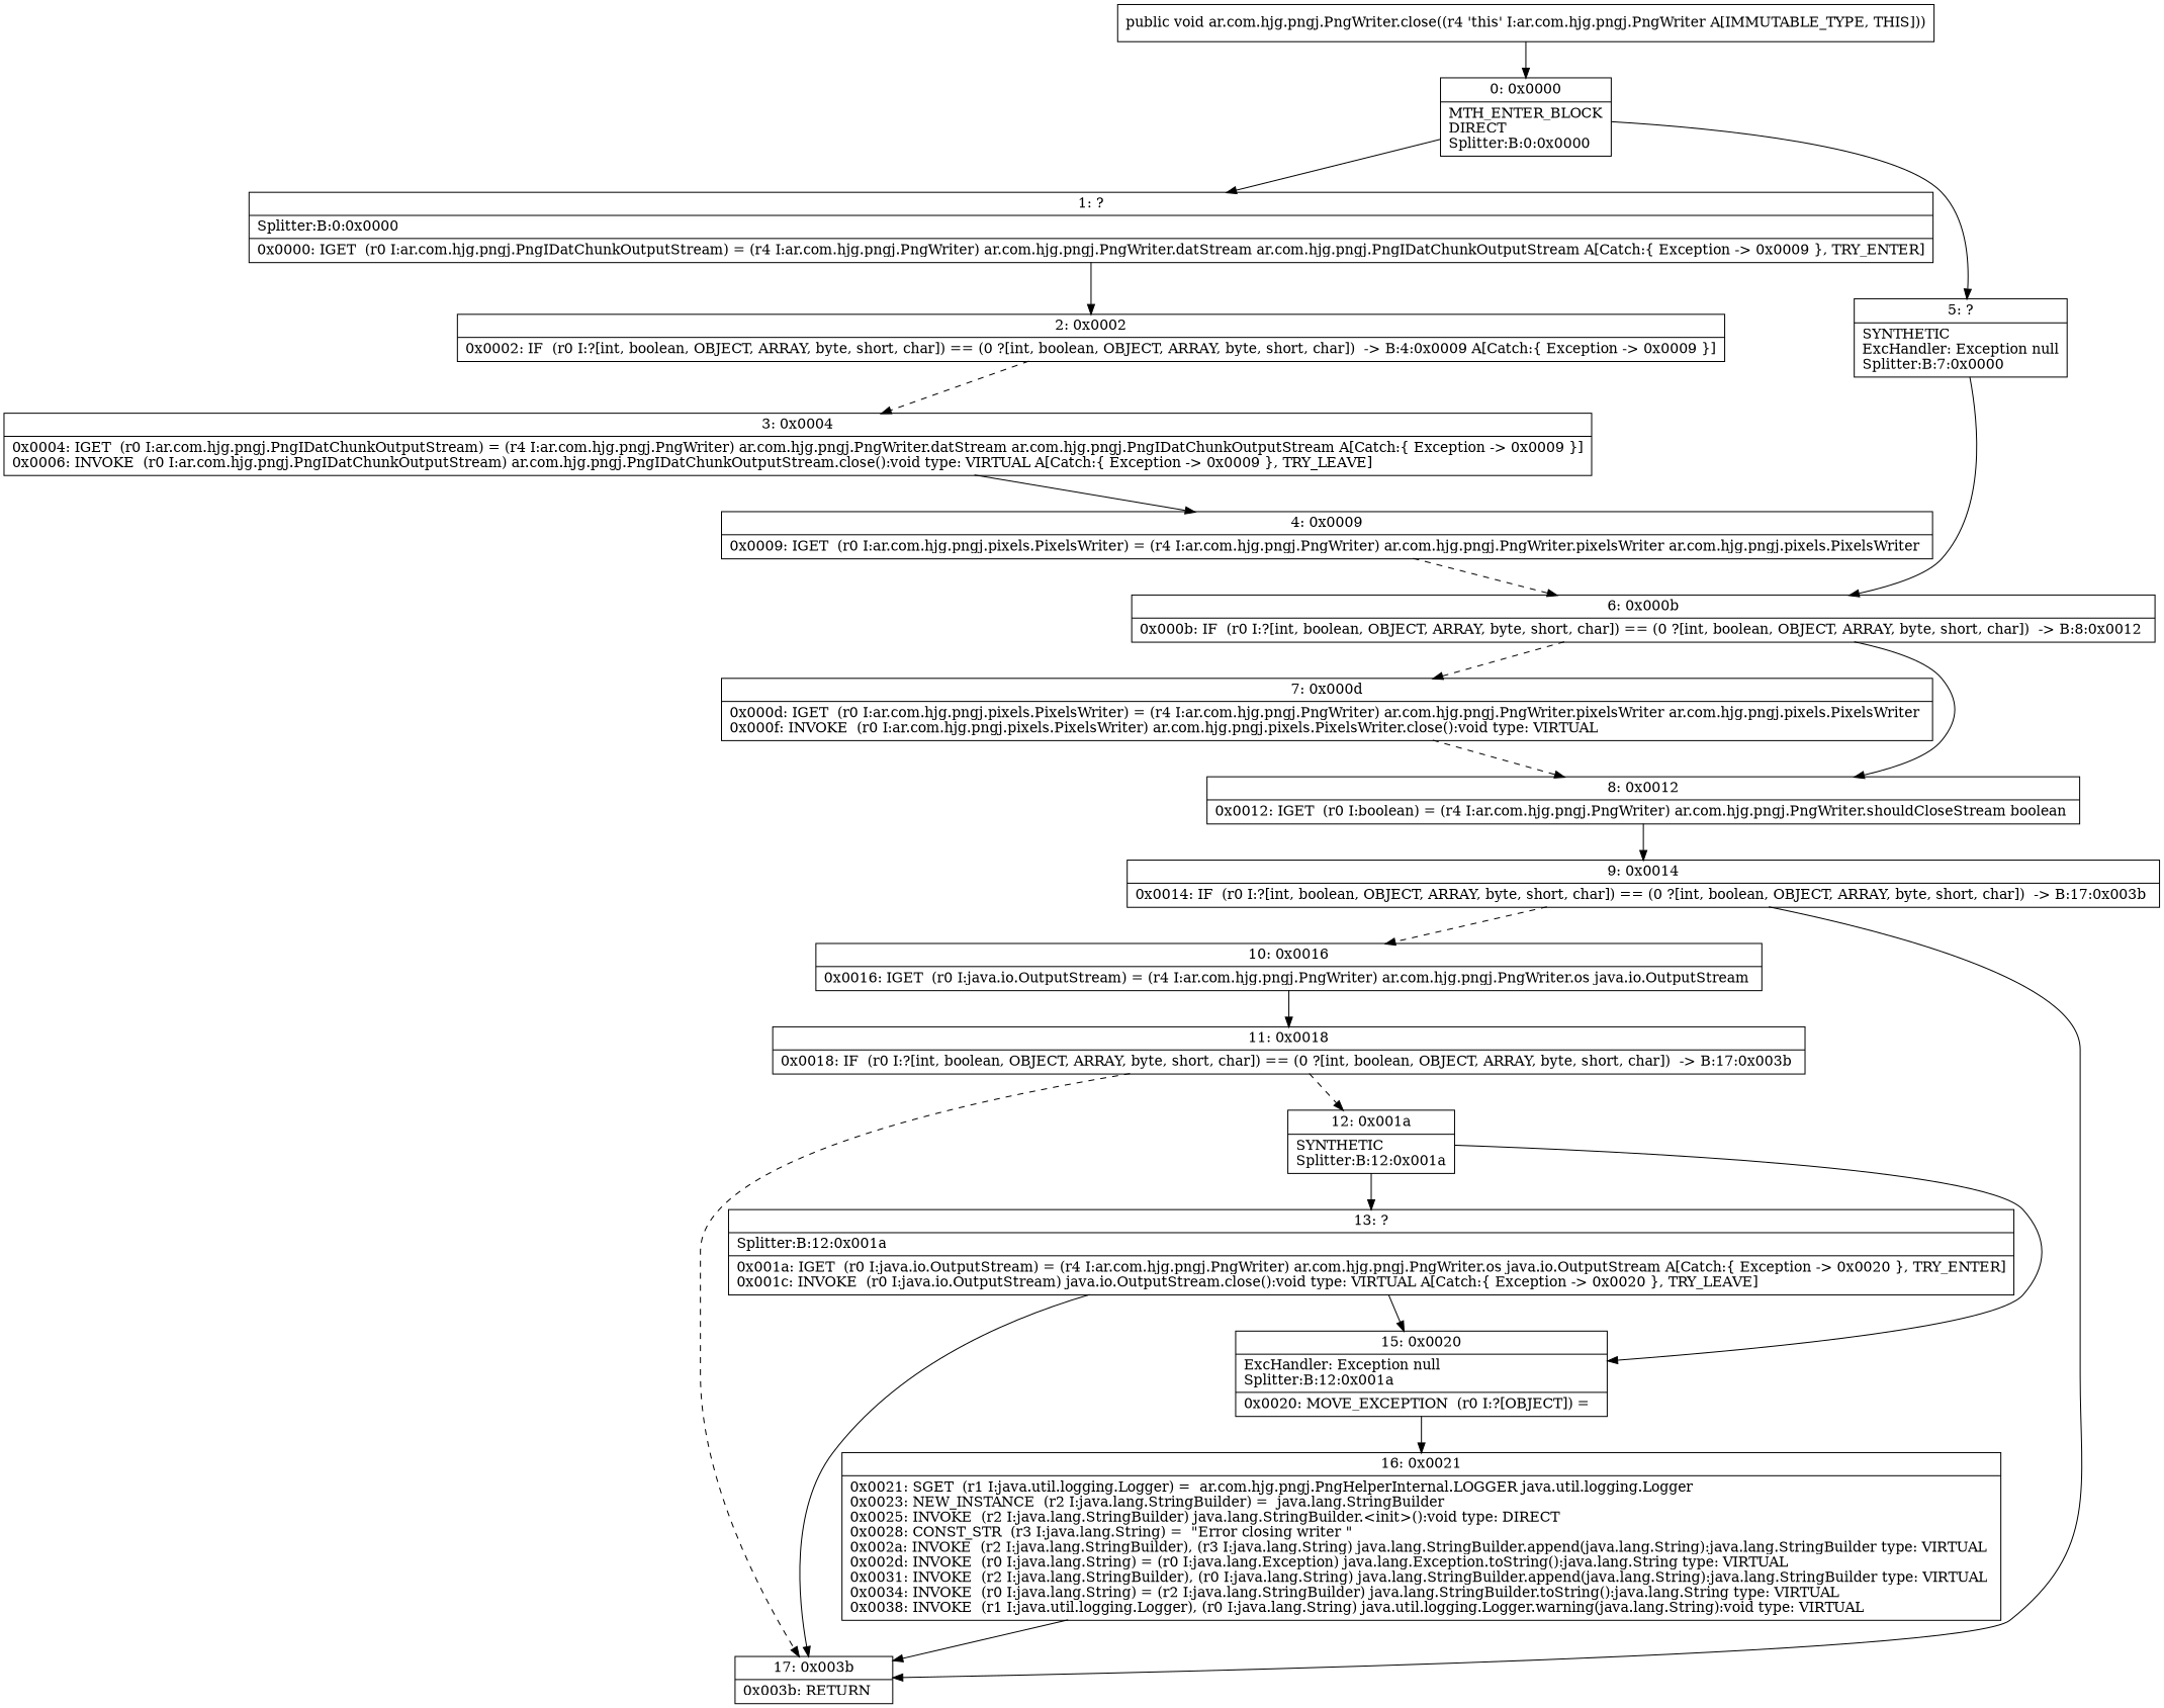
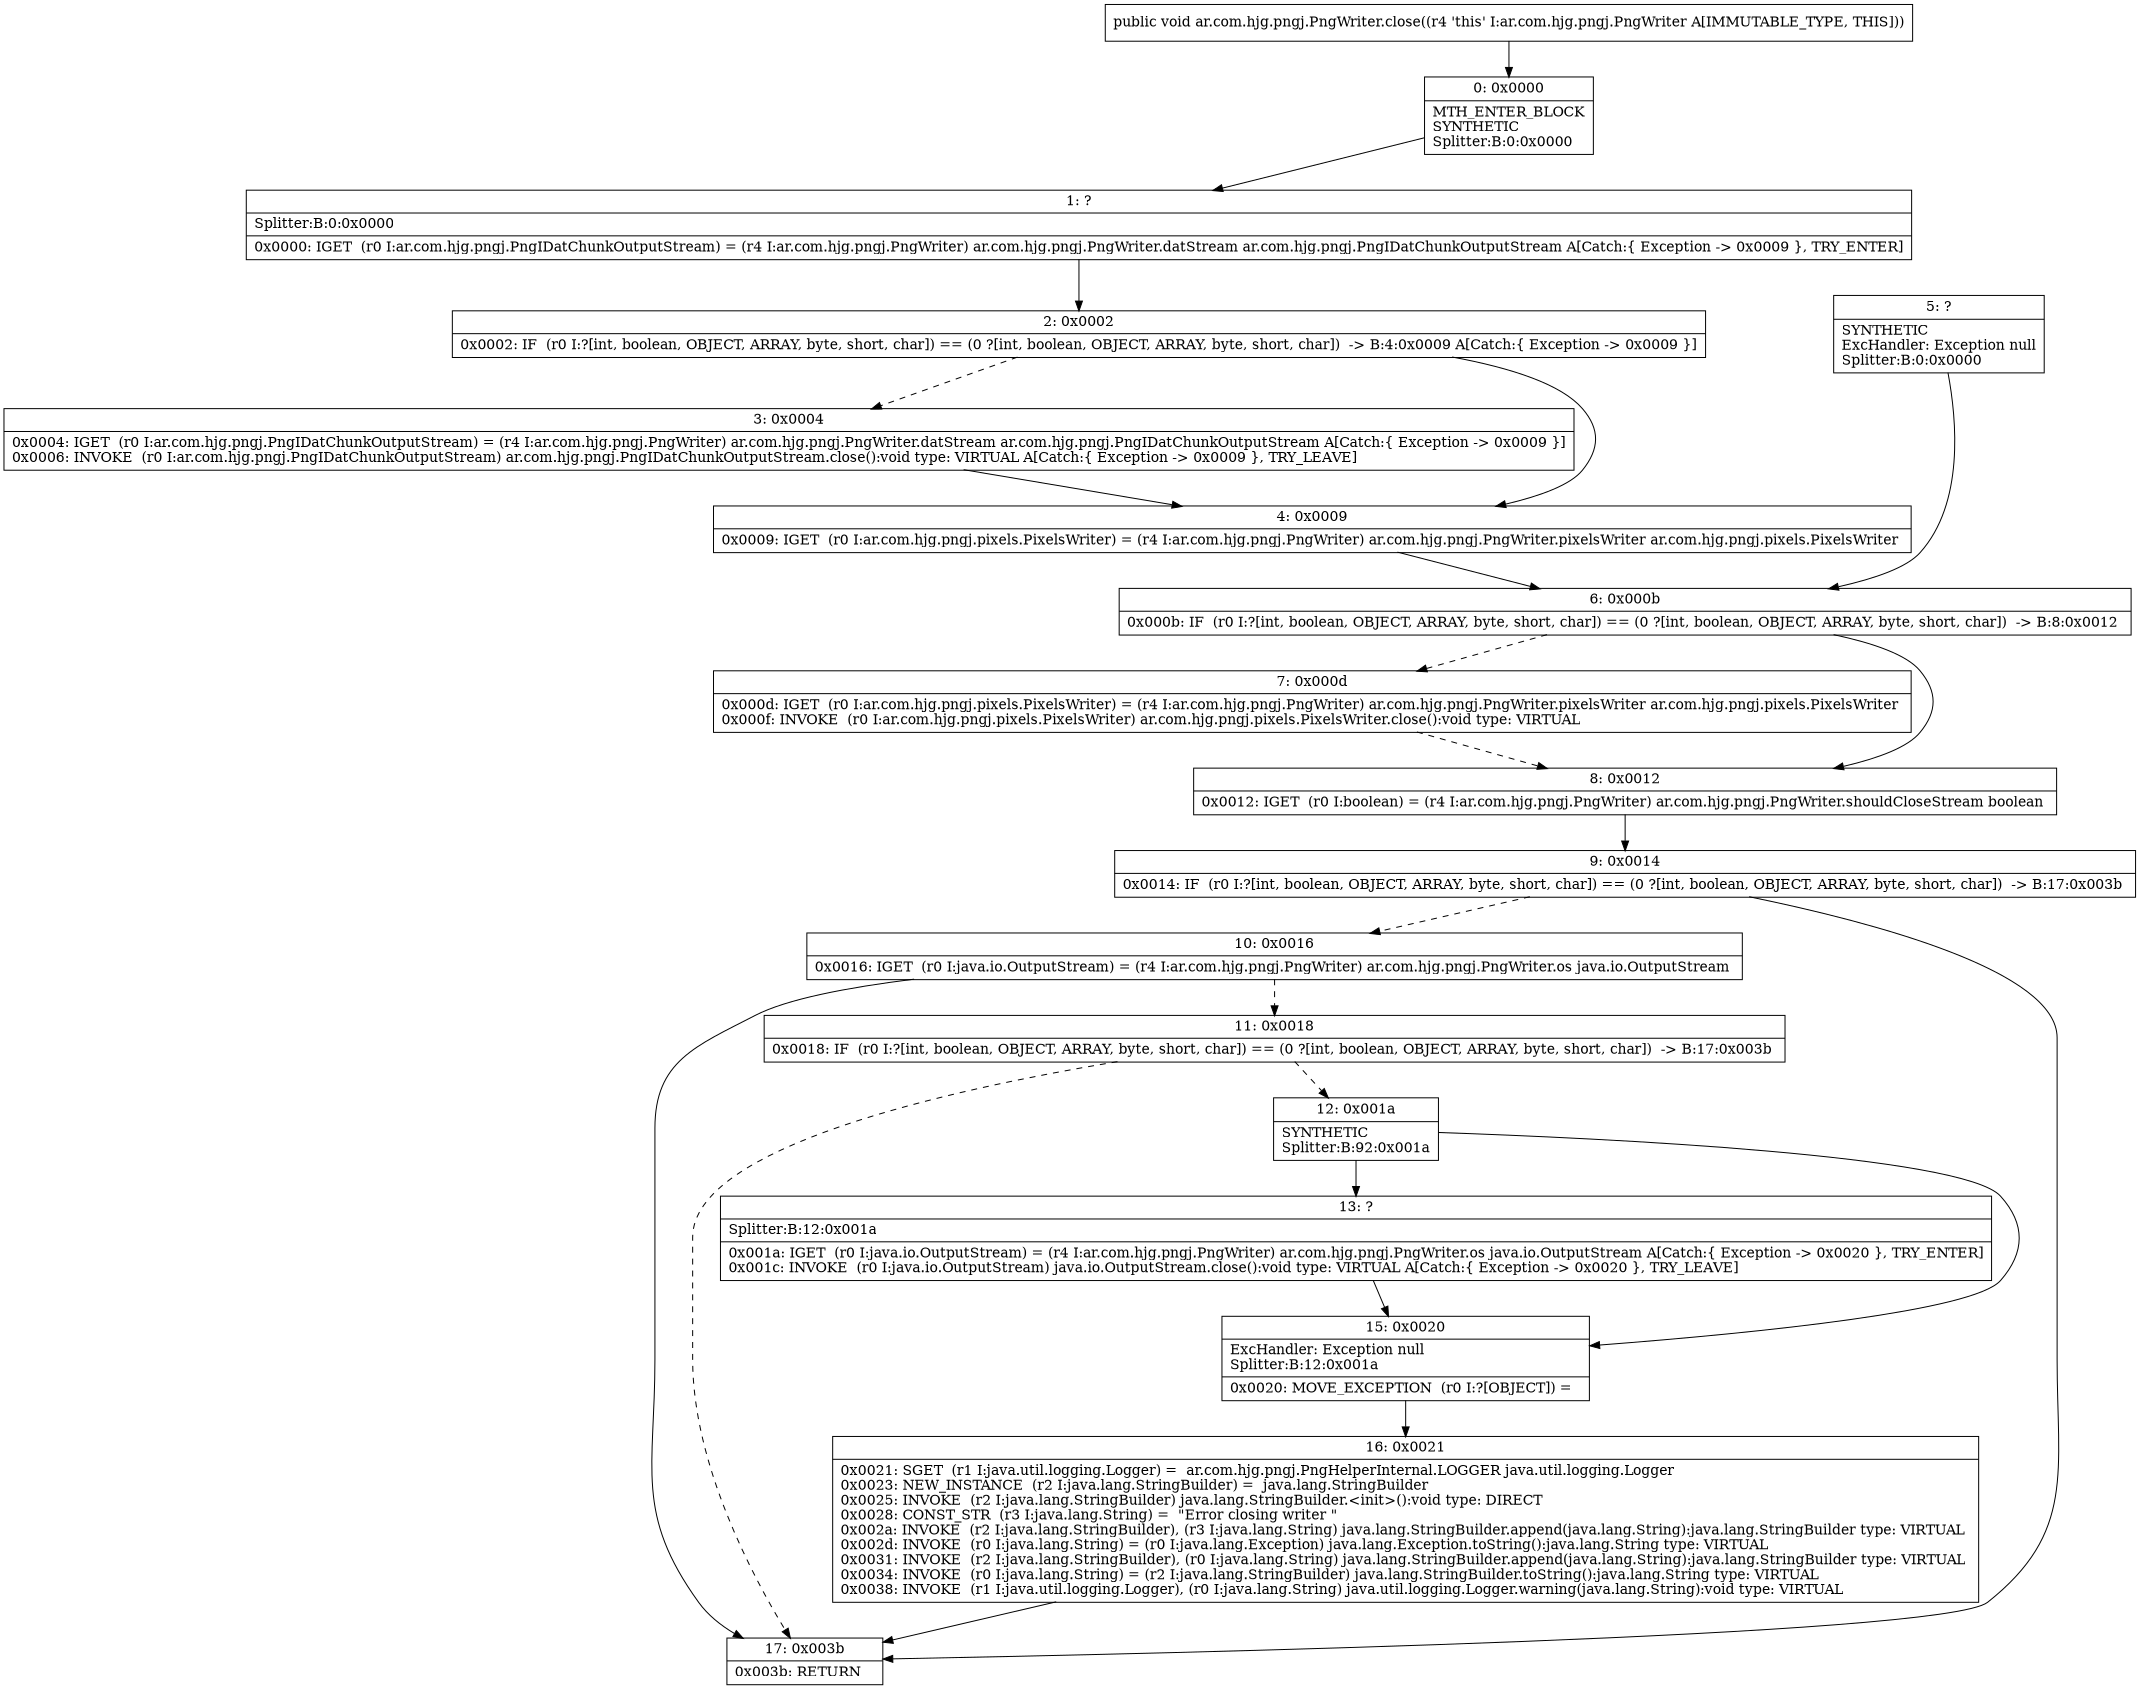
  digraph {
    node [shape=record]
-   n1 [label="{0\:\ 0x0000|MTH_ENTER_BLOCK\lDIRECT\lSplitter:B:0:0x0000\l}"]
+   n1 [label="{0\:\ 0x0000|MTH_ENTER_BLOCK\lSYNTHETIC\lSplitter:B:0:0x0000\l}"]
    n2 [label="{1\:\ ?|Splitter:B:0:0x0000\l|0x0000: IGET  (r0 I:ar.com.hjg.pngj.PngIDatChunkOutputStream) = (r4 I:ar.com.hjg.pngj.PngWriter) ar.com.hjg.pngj.PngWriter.datStream ar.com.hjg.pngj.PngIDatChunkOutputStream A[Catch:\{ Exception \-\> 0x0009 \}, TRY_ENTER]\l}"]
-   n3 [label="{5\:\ ?|SYNTHETIC\lExcHandler: Exception null\lSplitter:B:7:0x0000\l}"]
+   n3 [label="{5\:\ ?|SYNTHETIC\lExcHandler: Exception null\lSplitter:B:0:0x0000\l}"]
    n4 [label="{2\:\ 0x0002|0x0002: IF  (r0 I:?[int, boolean, OBJECT, ARRAY, byte, short, char]) == (0 ?[int, boolean, OBJECT, ARRAY, byte, short, char])  \-\> B:4:0x0009 A[Catch:\{ Exception \-\> 0x0009 \}]\l}"]
    n5 [label="{6\:\ 0x000b|0x000b: IF  (r0 I:?[int, boolean, OBJECT, ARRAY, byte, short, char]) == (0 ?[int, boolean, OBJECT, ARRAY, byte, short, char])  \-\> B:8:0x0012 \l}"]
    n6 [label="{3\:\ 0x0004|0x0004: IGET  (r0 I:ar.com.hjg.pngj.PngIDatChunkOutputStream) = (r4 I:ar.com.hjg.pngj.PngWriter) ar.com.hjg.pngj.PngWriter.datStream ar.com.hjg.pngj.PngIDatChunkOutputStream A[Catch:\{ Exception \-\> 0x0009 \}]\l0x0006: INVOKE  (r0 I:ar.com.hjg.pngj.PngIDatChunkOutputStream) ar.com.hjg.pngj.PngIDatChunkOutputStream.close():void type: VIRTUAL A[Catch:\{ Exception \-\> 0x0009 \}, TRY_LEAVE]\l}"]
    n7 [label="{4\:\ 0x0009|0x0009: IGET  (r0 I:ar.com.hjg.pngj.pixels.PixelsWriter) = (r4 I:ar.com.hjg.pngj.PngWriter) ar.com.hjg.pngj.PngWriter.pixelsWriter ar.com.hjg.pngj.pixels.PixelsWriter \l}"]
    n8 [label="{7\:\ 0x000d|0x000d: IGET  (r0 I:ar.com.hjg.pngj.pixels.PixelsWriter) = (r4 I:ar.com.hjg.pngj.PngWriter) ar.com.hjg.pngj.PngWriter.pixelsWriter ar.com.hjg.pngj.pixels.PixelsWriter \l0x000f: INVOKE  (r0 I:ar.com.hjg.pngj.pixels.PixelsWriter) ar.com.hjg.pngj.pixels.PixelsWriter.close():void type: VIRTUAL \l}"]
    n9 [label="{8\:\ 0x0012|0x0012: IGET  (r0 I:boolean) = (r4 I:ar.com.hjg.pngj.PngWriter) ar.com.hjg.pngj.PngWriter.shouldCloseStream boolean \l}"]
    n10 [label="{9\:\ 0x0014|0x0014: IF  (r0 I:?[int, boolean, OBJECT, ARRAY, byte, short, char]) == (0 ?[int, boolean, OBJECT, ARRAY, byte, short, char])  \-\> B:17:0x003b \l}"]
    n11 [label="{10\:\ 0x0016|0x0016: IGET  (r0 I:java.io.OutputStream) = (r4 I:ar.com.hjg.pngj.PngWriter) ar.com.hjg.pngj.PngWriter.os java.io.OutputStream \l}"]
    n12 [label="{17\:\ 0x003b|0x003b: RETURN   \l}"]
    n13 [label="{11\:\ 0x0018|0x0018: IF  (r0 I:?[int, boolean, OBJECT, ARRAY, byte, short, char]) == (0 ?[int, boolean, OBJECT, ARRAY, byte, short, char])  \-\> B:17:0x003b \l}"]
-   n14 [label="{12\:\ 0x001a|SYNTHETIC\lSplitter:B:12:0x001a\l}"]
+   n14 [label="{12\:\ 0x001a|SYNTHETIC\lSplitter:B:92:0x001a\l}"]
    n15 [label="{13\:\ ?|Splitter:B:12:0x001a\l|0x001a: IGET  (r0 I:java.io.OutputStream) = (r4 I:ar.com.hjg.pngj.PngWriter) ar.com.hjg.pngj.PngWriter.os java.io.OutputStream A[Catch:\{ Exception \-\> 0x0020 \}, TRY_ENTER]\l0x001c: INVOKE  (r0 I:java.io.OutputStream) java.io.OutputStream.close():void type: VIRTUAL A[Catch:\{ Exception \-\> 0x0020 \}, TRY_LEAVE]\l}"]
    n16 [label="{15\:\ 0x0020|ExcHandler: Exception null\lSplitter:B:12:0x001a\l|0x0020: MOVE_EXCEPTION  (r0 I:?[OBJECT]) =  \l}"]
    n17 [label="{16\:\ 0x0021|0x0021: SGET  (r1 I:java.util.logging.Logger) =  ar.com.hjg.pngj.PngHelperInternal.LOGGER java.util.logging.Logger \l0x0023: NEW_INSTANCE  (r2 I:java.lang.StringBuilder) =  java.lang.StringBuilder \l0x0025: INVOKE  (r2 I:java.lang.StringBuilder) java.lang.StringBuilder.\<init\>():void type: DIRECT \l0x0028: CONST_STR  (r3 I:java.lang.String) =  \"Error closing writer \" \l0x002a: INVOKE  (r2 I:java.lang.StringBuilder), (r3 I:java.lang.String) java.lang.StringBuilder.append(java.lang.String):java.lang.StringBuilder type: VIRTUAL \l0x002d: INVOKE  (r0 I:java.lang.String) = (r0 I:java.lang.Exception) java.lang.Exception.toString():java.lang.String type: VIRTUAL \l0x0031: INVOKE  (r2 I:java.lang.StringBuilder), (r0 I:java.lang.String) java.lang.StringBuilder.append(java.lang.String):java.lang.StringBuilder type: VIRTUAL \l0x0034: INVOKE  (r0 I:java.lang.String) = (r2 I:java.lang.StringBuilder) java.lang.StringBuilder.toString():java.lang.String type: VIRTUAL \l0x0038: INVOKE  (r1 I:java.util.logging.Logger), (r0 I:java.lang.String) java.util.logging.Logger.warning(java.lang.String):void type: VIRTUAL \l}"]
    n18 [label="{public void ar.com.hjg.pngj.PngWriter.close((r4 'this' I:ar.com.hjg.pngj.PngWriter A[IMMUTABLE_TYPE, THIS])) }"]
    n1 -> n2
-   n1 -> n3
    n2 -> n4
    n3 -> n5
    n4 -> n6 [style=dashed]
+   n4 -> n7
    n5 -> n8 [style=dashed]
    n5 -> n9
    n6 -> n7
-   n7 -> n5 [style=dashed]
+   n7 -> n5
    n8 -> n9 [style=dashed]
    n9 -> n10
    n10 -> n11 [style=dashed]
    n10 -> n12
-   n11 -> n13
+   n11 -> n13 [style=dashed]
    n13 -> n12 [style=dashed]
    n13 -> n14 [style=dashed]
    n14 -> n15
    n14 -> n16
-   n15 -> n12
+   n11 -> n12
    n15 -> n16
    n16 -> n17
    n17 -> n12
    n18 -> n1
  }
